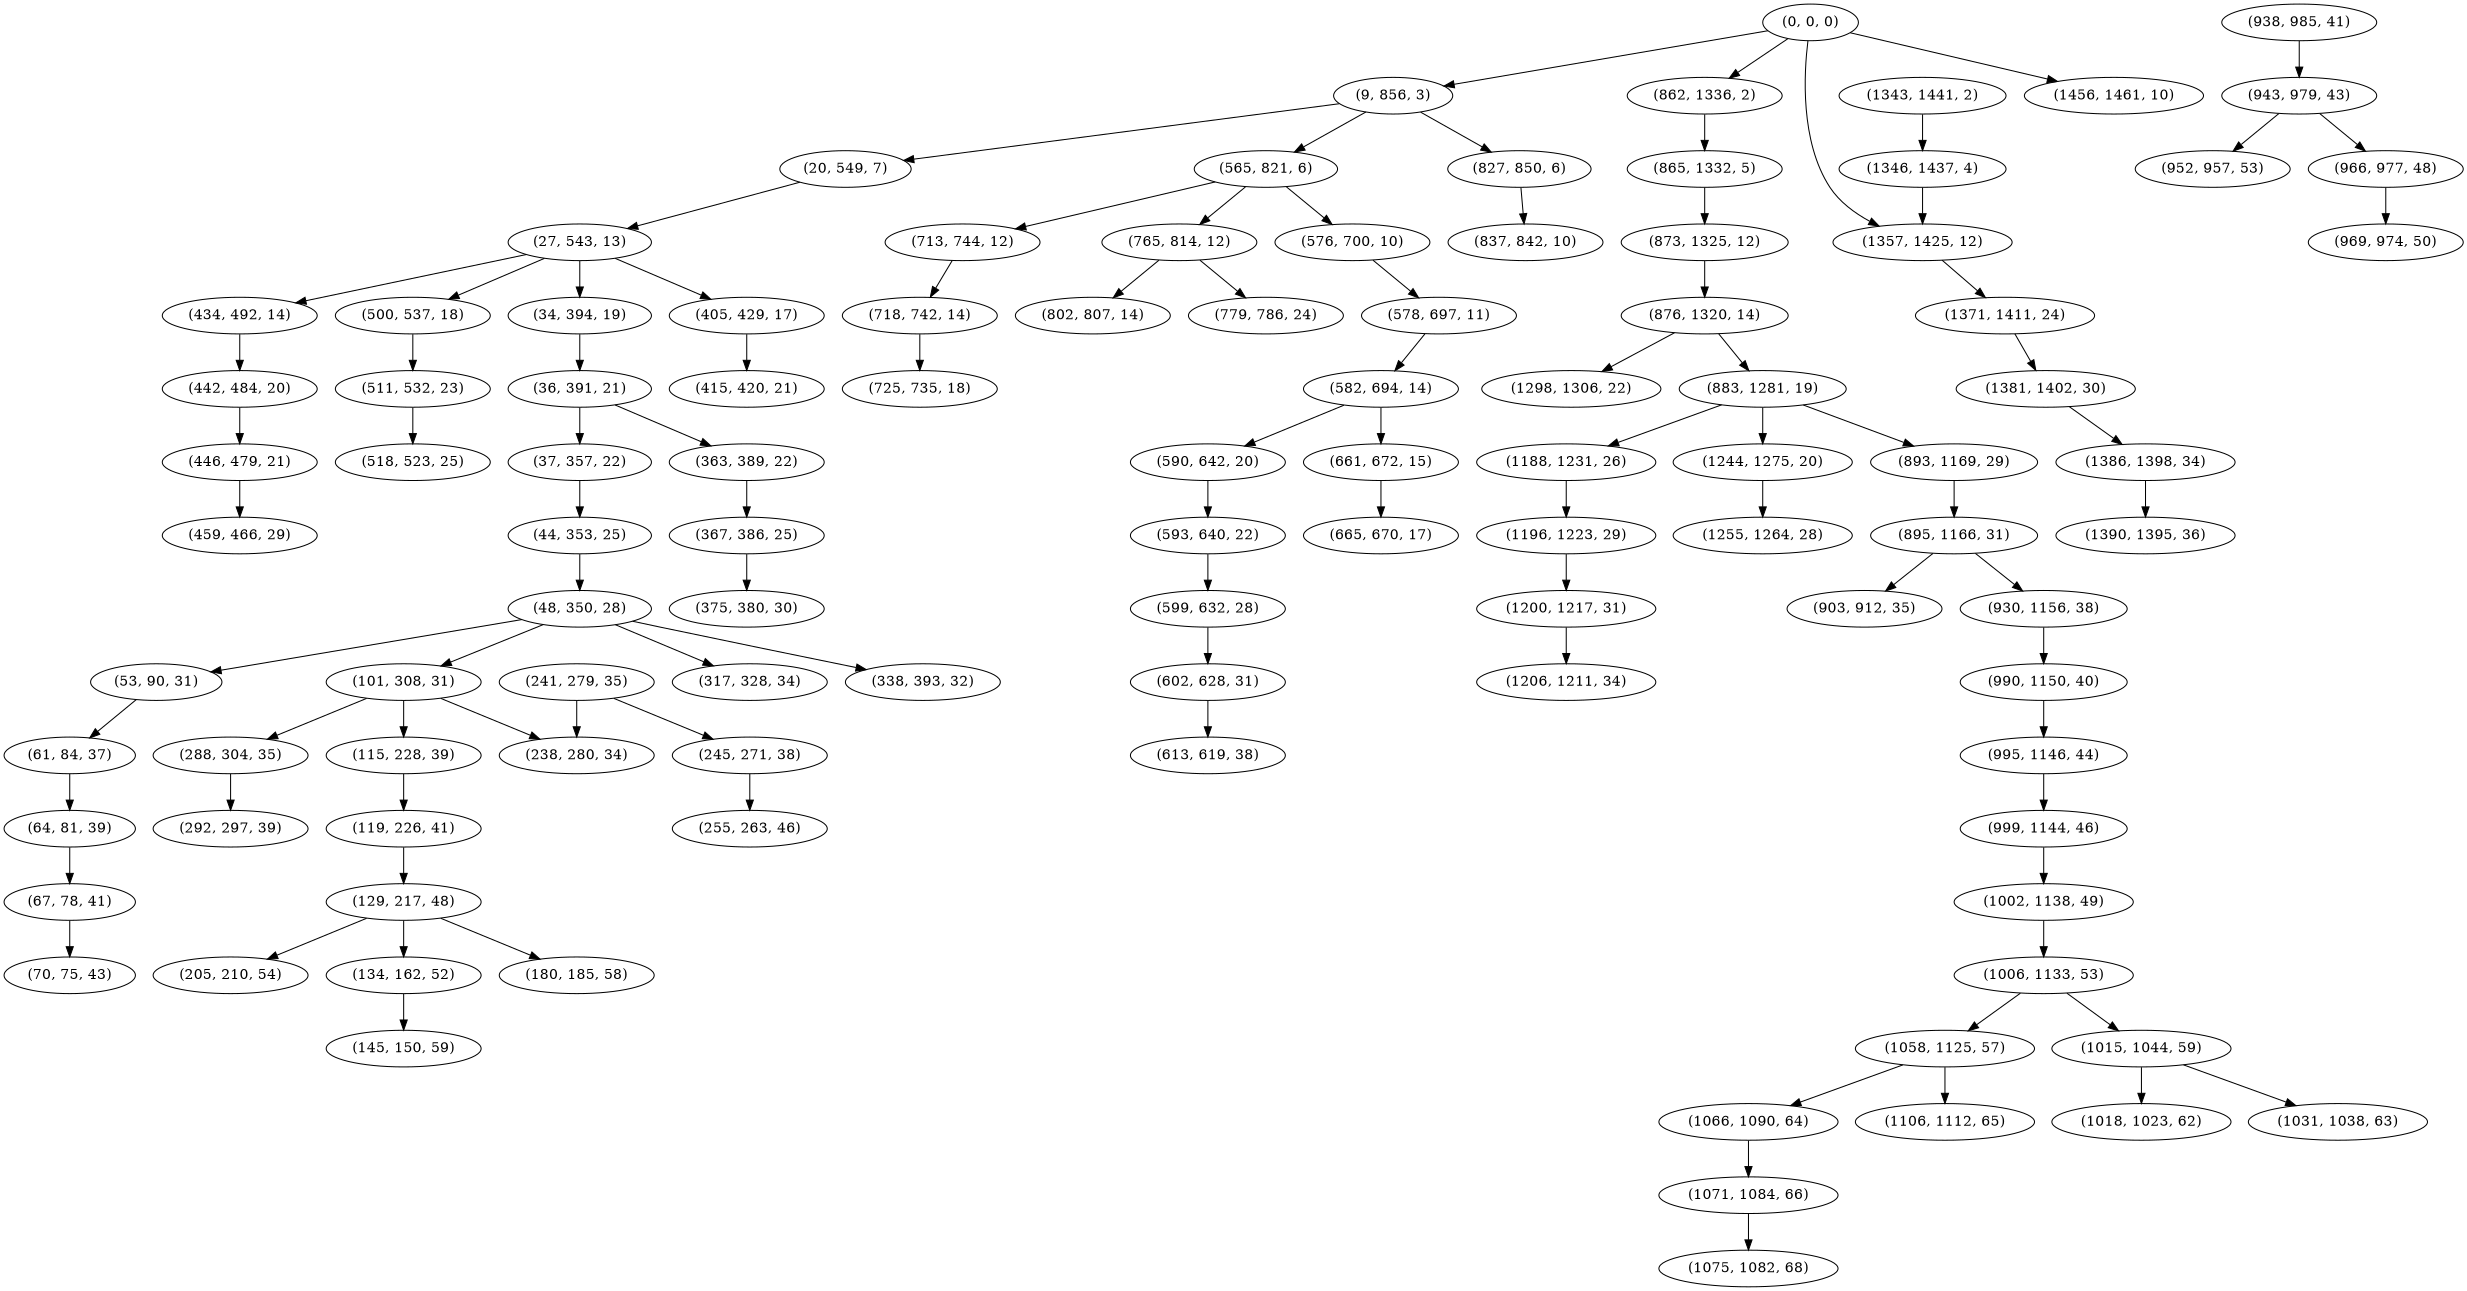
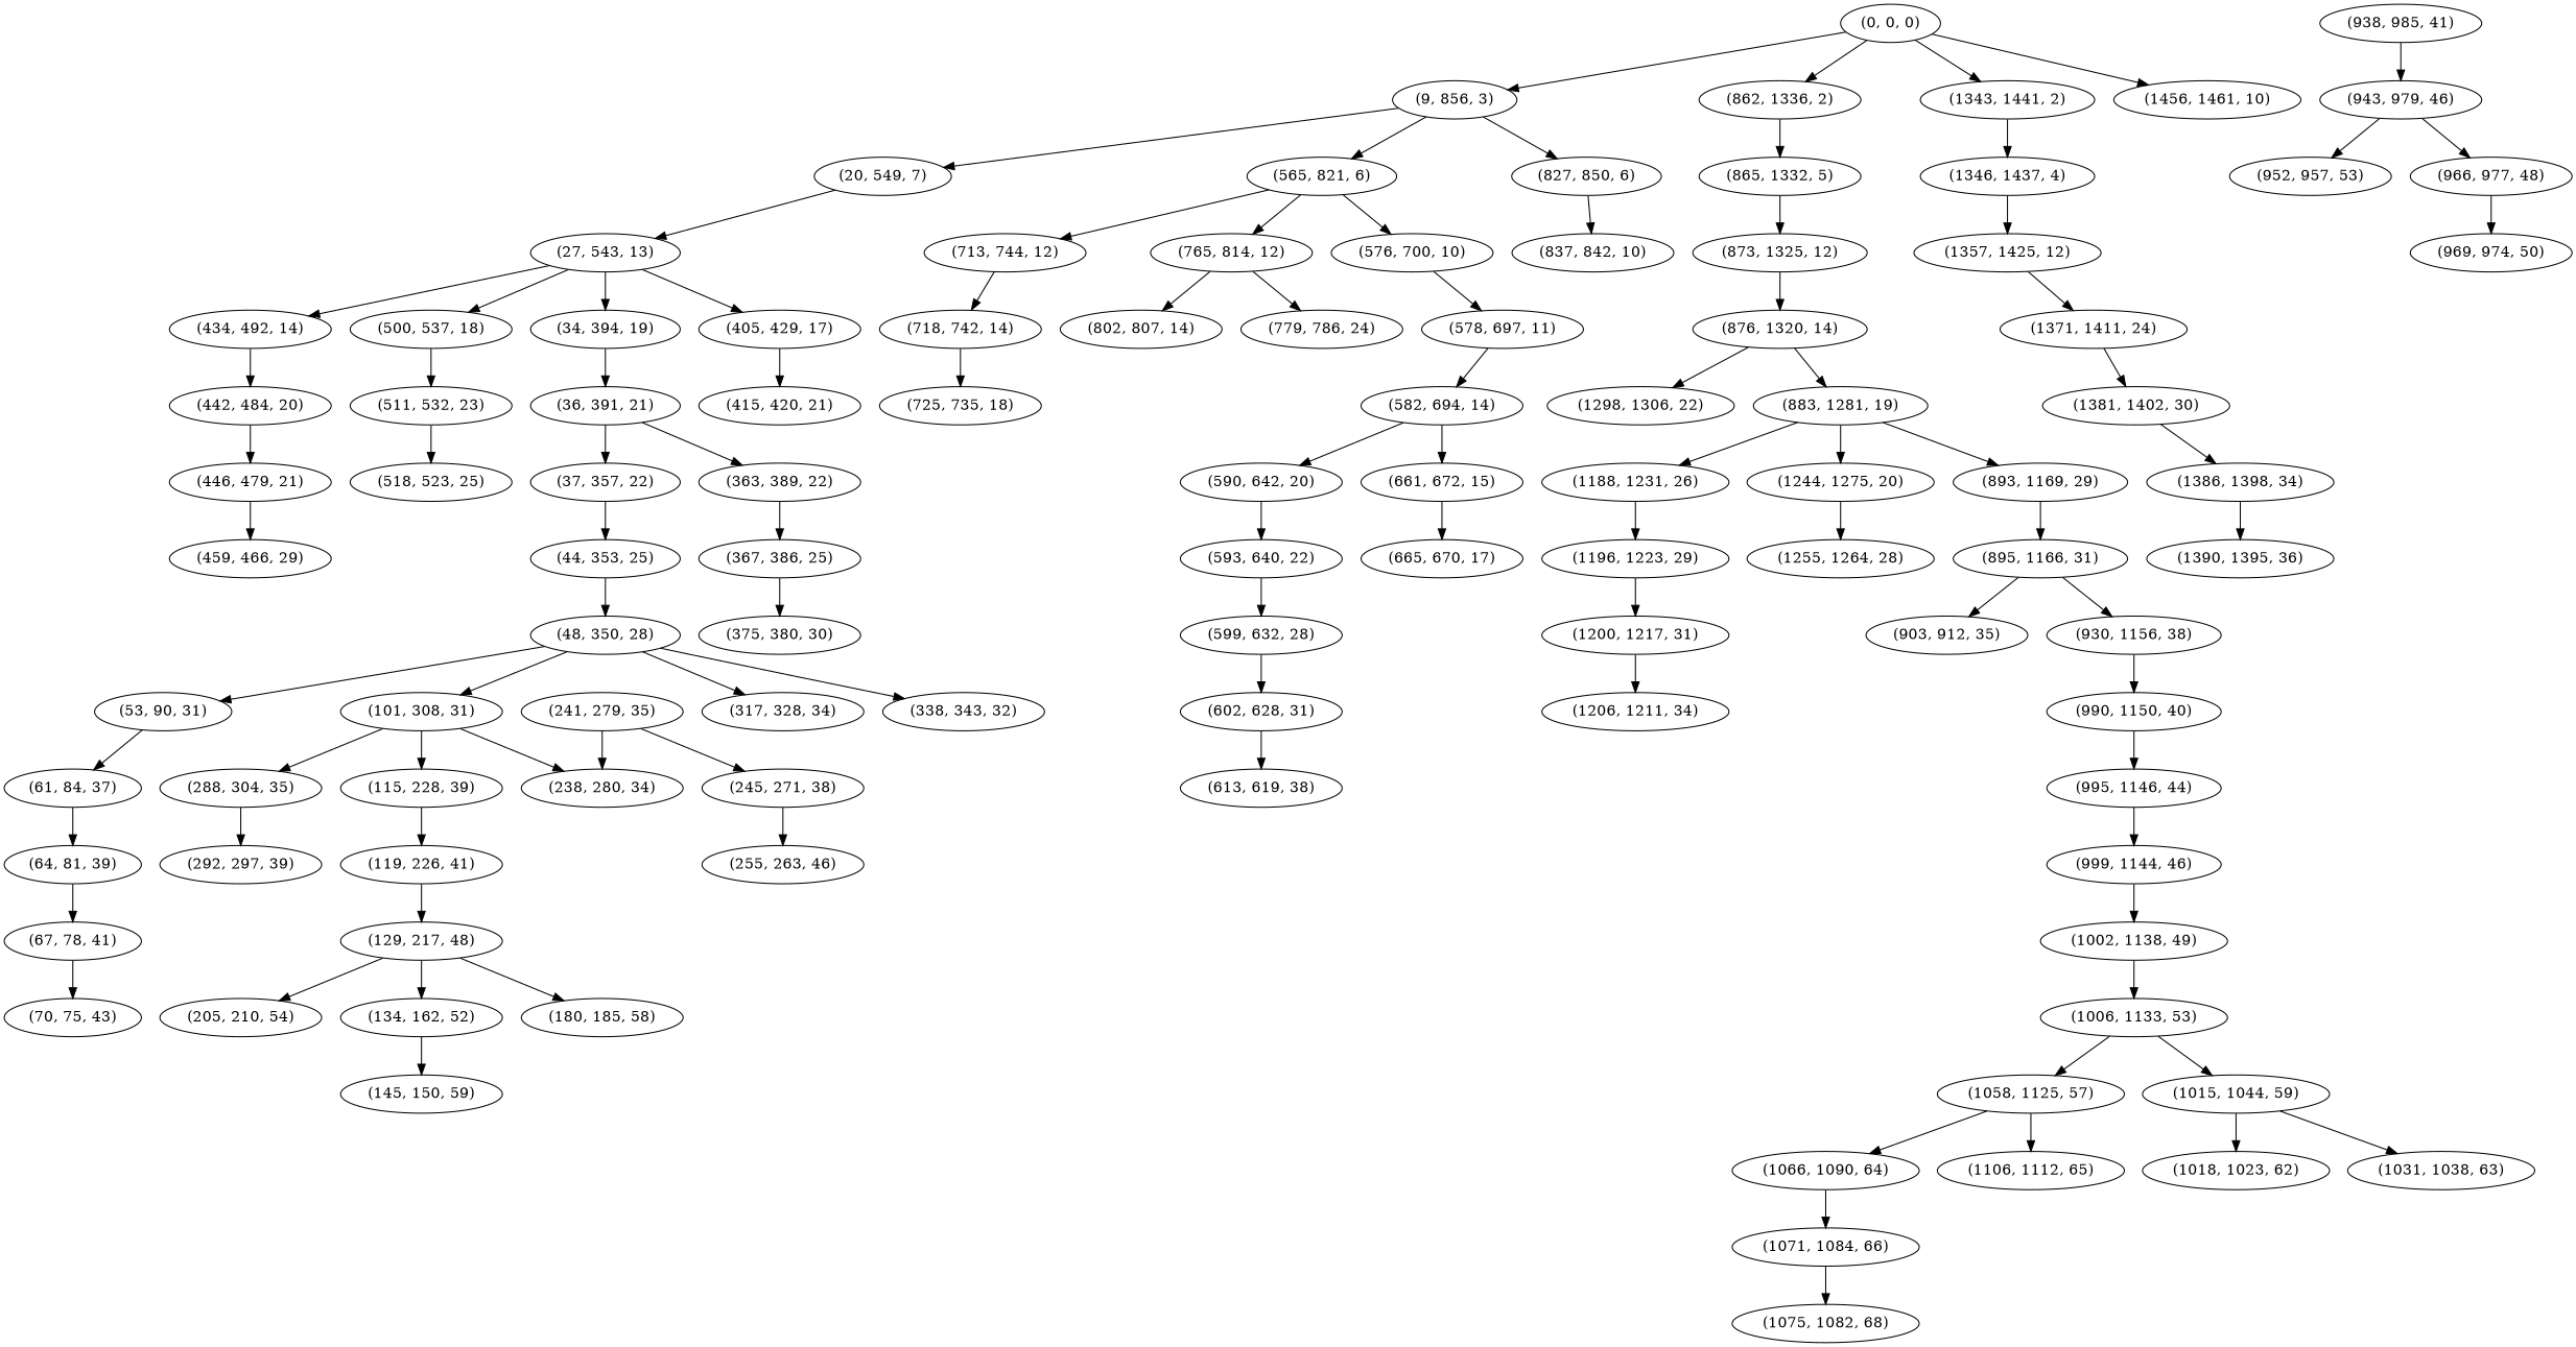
  digraph {
    "(0, 0, 0)"
    "(9, 856, 3)"
    "(862, 1336, 2)"
    "(1343, 1441, 2)"
    "(1456, 1461, 10)"
    "(20, 549, 7)"
    "(565, 821, 6)"
    "(827, 850, 6)"
    "(865, 1332, 5)"
    "(1346, 1437, 4)"
    "(27, 543, 13)"
    "(576, 700, 10)"
    "(713, 744, 12)"
    "(765, 814, 12)"
    "(837, 842, 10)"
    "(34, 394, 19)"
    "(405, 429, 17)"
    "(434, 492, 14)"
    "(500, 537, 18)"
    "(36, 391, 21)"
    "(415, 420, 21)"
    "(442, 484, 20)"
    "(511, 532, 23)"
    "(37, 357, 22)"
    "(363, 389, 22)"
    "(44, 353, 25)"
    "(367, 386, 25)"
    "(48, 350, 28)"
    "(53, 90, 31)"
    "(101, 308, 31)"
    "(317, 328, 34)"
-   "(338, 343, 32)" [label="(338, 393, 32)"]
+   "(338, 343, 32)"
    "(61, 84, 37)"
    "(115, 228, 39)"
    "(238, 280, 34)"
    "(288, 304, 35)"
    "(64, 81, 39)"
    "(67, 78, 41)"
    "(70, 75, 43)"
    "(119, 226, 41)"
    "(292, 297, 39)"
    "(129, 217, 48)"
    "(134, 162, 52)"
    "(180, 185, 58)"
    "(205, 210, 54)"
    "(145, 150, 59)"
    "(241, 279, 35)"
    "(245, 271, 38)"
    "(255, 263, 46)"
    "(375, 380, 30)"
    "(446, 479, 21)"
    "(459, 466, 29)"
    "(518, 523, 25)"
    "(578, 697, 11)"
    "(718, 742, 14)"
    "(779, 786, 24)"
    "(802, 807, 14)"
    "(582, 694, 14)"
    "(590, 642, 20)"
    "(661, 672, 15)"
    "(593, 640, 22)"
    "(665, 670, 17)"
    "(599, 632, 28)"
    "(602, 628, 31)"
    "(613, 619, 38)"
    "(725, 735, 18)"
    "(873, 1325, 12)"
    "(876, 1320, 14)"
    "(883, 1281, 19)"
    "(1298, 1306, 22)"
    "(893, 1169, 29)"
    "(1188, 1231, 26)"
    "(1244, 1275, 20)"
    "(895, 1166, 31)"
    "(1196, 1223, 29)"
    "(1255, 1264, 28)"
    "(903, 912, 35)"
    "(930, 1156, 38)"
    "(990, 1150, 40)"
    "(938, 985, 41)"
-   "(943, 979, 46)" [label="(943, 979, 43)"]
+   "(943, 979, 46)"
    "(995, 1146, 44)"
    "(952, 957, 53)"
    "(966, 977, 48)"
    "(969, 974, 50)"
    "(999, 1144, 46)"
    "(1002, 1138, 49)"
    "(1006, 1133, 53)"
    "(1015, 1044, 59)"
    "(1058, 1125, 57)"
    "(1018, 1023, 62)"
    "(1031, 1038, 63)"
    "(1066, 1090, 64)"
    "(1106, 1112, 65)"
    "(1071, 1084, 66)"
    "(1075, 1082, 68)"
    "(1200, 1217, 31)"
    "(1206, 1211, 34)"
    "(1357, 1425, 12)"
    "(1371, 1411, 24)"
    "(1381, 1402, 30)"
    "(1386, 1398, 34)"
    "(1390, 1395, 36)"
    "(0, 0, 0)" -> "(9, 856, 3)"
    "(0, 0, 0)" -> "(862, 1336, 2)"
-   "(0, 0, 0)" -> "(1357, 1425, 12)"
+   "(0, 0, 0)" -> "(1343, 1441, 2)"
    "(0, 0, 0)" -> "(1456, 1461, 10)"
    "(9, 856, 3)" -> "(20, 549, 7)"
    "(9, 856, 3)" -> "(565, 821, 6)"
    "(9, 856, 3)" -> "(827, 850, 6)"
    "(862, 1336, 2)" -> "(865, 1332, 5)"
    "(1343, 1441, 2)" -> "(1346, 1437, 4)"
    "(20, 549, 7)" -> "(27, 543, 13)"
    "(565, 821, 6)" -> "(576, 700, 10)"
    "(565, 821, 6)" -> "(713, 744, 12)"
    "(565, 821, 6)" -> "(765, 814, 12)"
    "(827, 850, 6)" -> "(837, 842, 10)"
    "(865, 1332, 5)" -> "(873, 1325, 12)"
    "(1346, 1437, 4)" -> "(1357, 1425, 12)"
    "(27, 543, 13)" -> "(34, 394, 19)"
    "(27, 543, 13)" -> "(405, 429, 17)"
    "(27, 543, 13)" -> "(434, 492, 14)"
    "(27, 543, 13)" -> "(500, 537, 18)"
    "(576, 700, 10)" -> "(578, 697, 11)"
    "(713, 744, 12)" -> "(718, 742, 14)"
    "(765, 814, 12)" -> "(779, 786, 24)"
    "(765, 814, 12)" -> "(802, 807, 14)"
    "(34, 394, 19)" -> "(36, 391, 21)"
    "(405, 429, 17)" -> "(415, 420, 21)"
    "(434, 492, 14)" -> "(442, 484, 20)"
    "(500, 537, 18)" -> "(511, 532, 23)"
    "(36, 391, 21)" -> "(37, 357, 22)"
    "(36, 391, 21)" -> "(363, 389, 22)"
    "(442, 484, 20)" -> "(446, 479, 21)"
    "(511, 532, 23)" -> "(518, 523, 25)"
    "(37, 357, 22)" -> "(44, 353, 25)"
    "(363, 389, 22)" -> "(367, 386, 25)"
    "(44, 353, 25)" -> "(48, 350, 28)"
    "(367, 386, 25)" -> "(375, 380, 30)"
    "(48, 350, 28)" -> "(53, 90, 31)"
    "(48, 350, 28)" -> "(101, 308, 31)"
    "(48, 350, 28)" -> "(317, 328, 34)"
    "(48, 350, 28)" -> "(338, 343, 32)"
    "(53, 90, 31)" -> "(61, 84, 37)"
    "(101, 308, 31)" -> "(115, 228, 39)"
    "(101, 308, 31)" -> "(238, 280, 34)"
    "(101, 308, 31)" -> "(288, 304, 35)"
    "(61, 84, 37)" -> "(64, 81, 39)"
    "(115, 228, 39)" -> "(119, 226, 41)"
    "(288, 304, 35)" -> "(292, 297, 39)"
    "(64, 81, 39)" -> "(67, 78, 41)"
    "(67, 78, 41)" -> "(70, 75, 43)"
    "(119, 226, 41)" -> "(129, 217, 48)"
    "(129, 217, 48)" -> "(134, 162, 52)"
    "(129, 217, 48)" -> "(180, 185, 58)"
    "(129, 217, 48)" -> "(205, 210, 54)"
    "(134, 162, 52)" -> "(145, 150, 59)"
    "(241, 279, 35)" -> "(238, 280, 34)"
    "(241, 279, 35)" -> "(245, 271, 38)"
    "(245, 271, 38)" -> "(255, 263, 46)"
    "(446, 479, 21)" -> "(459, 466, 29)"
    "(578, 697, 11)" -> "(582, 694, 14)"
    "(718, 742, 14)" -> "(725, 735, 18)"
    "(582, 694, 14)" -> "(590, 642, 20)"
    "(582, 694, 14)" -> "(661, 672, 15)"
    "(590, 642, 20)" -> "(593, 640, 22)"
    "(661, 672, 15)" -> "(665, 670, 17)"
    "(593, 640, 22)" -> "(599, 632, 28)"
    "(599, 632, 28)" -> "(602, 628, 31)"
    "(602, 628, 31)" -> "(613, 619, 38)"
    "(873, 1325, 12)" -> "(876, 1320, 14)"
    "(876, 1320, 14)" -> "(883, 1281, 19)"
    "(876, 1320, 14)" -> "(1298, 1306, 22)"
    "(883, 1281, 19)" -> "(893, 1169, 29)"
    "(883, 1281, 19)" -> "(1188, 1231, 26)"
    "(883, 1281, 19)" -> "(1244, 1275, 20)"
    "(893, 1169, 29)" -> "(895, 1166, 31)"
    "(1188, 1231, 26)" -> "(1196, 1223, 29)"
    "(1244, 1275, 20)" -> "(1255, 1264, 28)"
    "(895, 1166, 31)" -> "(903, 912, 35)"
    "(895, 1166, 31)" -> "(930, 1156, 38)"
    "(1196, 1223, 29)" -> "(1200, 1217, 31)"
    "(930, 1156, 38)" -> "(990, 1150, 40)"
    "(990, 1150, 40)" -> "(995, 1146, 44)"
    "(938, 985, 41)" -> "(943, 979, 46)"
    "(943, 979, 46)" -> "(952, 957, 53)"
    "(943, 979, 46)" -> "(966, 977, 48)"
    "(995, 1146, 44)" -> "(999, 1144, 46)"
    "(966, 977, 48)" -> "(969, 974, 50)"
    "(999, 1144, 46)" -> "(1002, 1138, 49)"
    "(1002, 1138, 49)" -> "(1006, 1133, 53)"
    "(1006, 1133, 53)" -> "(1015, 1044, 59)"
    "(1006, 1133, 53)" -> "(1058, 1125, 57)"
    "(1015, 1044, 59)" -> "(1018, 1023, 62)"
    "(1015, 1044, 59)" -> "(1031, 1038, 63)"
    "(1058, 1125, 57)" -> "(1066, 1090, 64)"
    "(1058, 1125, 57)" -> "(1106, 1112, 65)"
    "(1066, 1090, 64)" -> "(1071, 1084, 66)"
    "(1071, 1084, 66)" -> "(1075, 1082, 68)"
    "(1200, 1217, 31)" -> "(1206, 1211, 34)"
    "(1357, 1425, 12)" -> "(1371, 1411, 24)"
    "(1371, 1411, 24)" -> "(1381, 1402, 30)"
    "(1381, 1402, 30)" -> "(1386, 1398, 34)"
    "(1386, 1398, 34)" -> "(1390, 1395, 36)"
  }
